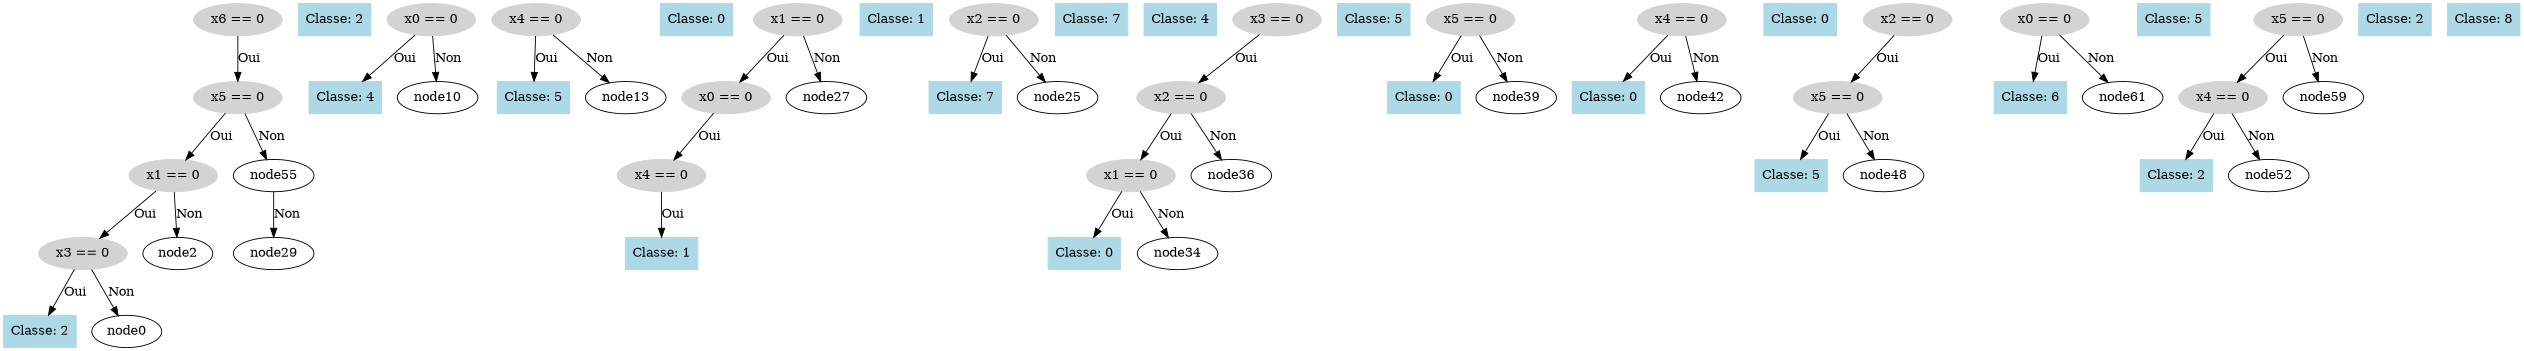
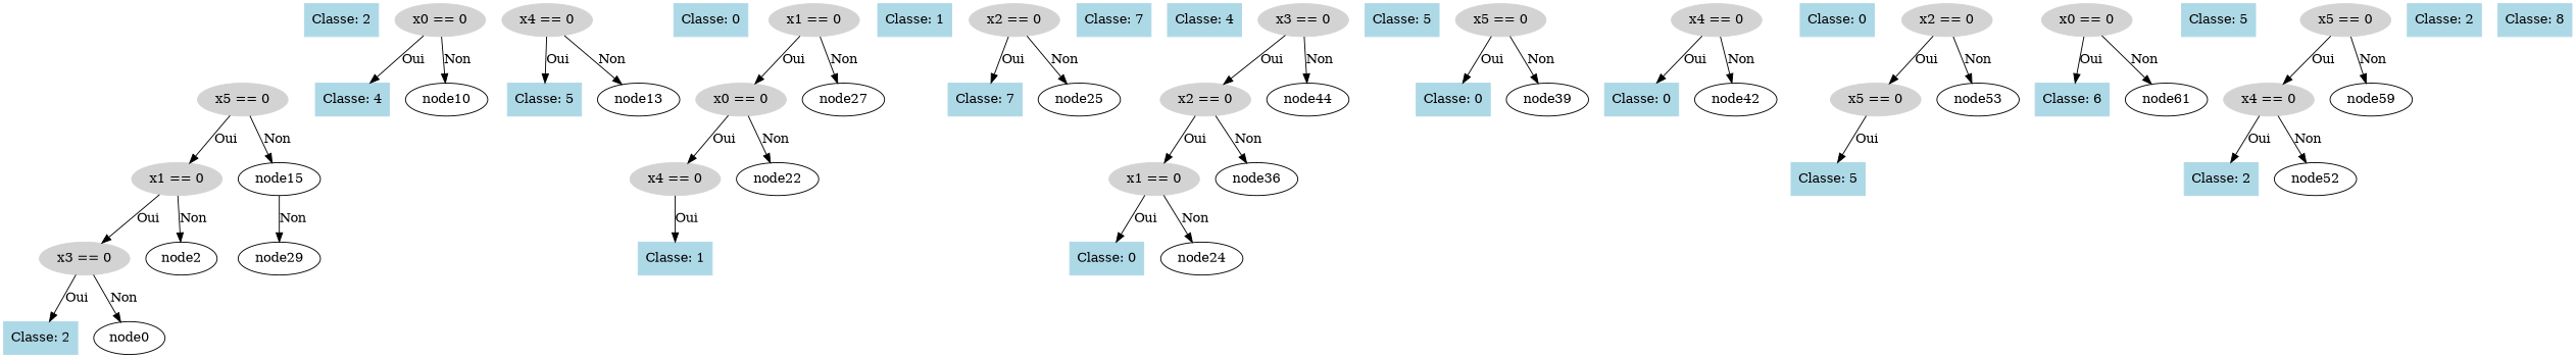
  digraph {
    node [color=lightblue shape=box style=filled]
-   n1 [color=lightgray label="x6 == 0" shape=ellipse]
    n2 [color=lightgray label="x5 == 0" shape=ellipse]
    n3 [color=lightgray label="x1 == 0" shape=ellipse]
-   node15 [label=node55 color="" shape="" style=""]
+   node15 [color="" shape="" style=""]
    node29 [color="" shape="" style=""]
    n6 [color=lightgray label="x3 == 0" shape=ellipse]
    n7 [label=node2 color="" shape="" style=""]
    n8 [label="Classe: 2"]
    n9 [label=node0 color="" shape="" style=""]
    n10 [label="Classe: 2"]
    n11 [color=lightgray label="x0 == 0" shape=ellipse]
    n12 [label="Classe: 4"]
    node10 [color="" shape="" style=""]
    n14 [color=lightgray label="x4 == 0" shape=ellipse]
    n15 [label="Classe: 5"]
    node13 [color="" shape="" style=""]
    n17 [label="Classe: 0"]
    n18 [color=lightgray label="x1 == 0" shape=ellipse]
    n19 [color=lightgray label="x0 == 0" shape=ellipse]
    node27 [color="" shape="" style=""]
    n21 [color=lightgray label="x4 == 0" shape=ellipse]
+   node22 [color="" shape="" style=""]
    n23 [label="Classe: 1"]
    n24 [label="Classe: 1"]
    n25 [color=lightgray label="x2 == 0" shape=ellipse]
    n26 [label="Classe: 7"]
    node25 [color="" shape="" style=""]
    n28 [label="Classe: 7"]
    n29 [label="Classe: 4"]
    n30 [color=lightgray label="x3 == 0" shape=ellipse]
    n31 [color=lightgray label="x2 == 0" shape=ellipse]
+   node44 [color="" shape="" style=""]
    n33 [color=lightgray label="x1 == 0" shape=ellipse]
    node36 [color="" shape="" style=""]
    n35 [label="Classe: 0"]
-   node34 [color="" shape="" style=""]
+   node34 [label=node24 color="" shape="" style=""]
    n37 [label="Classe: 5"]
    n38 [color=lightgray label="x5 == 0" shape=ellipse]
    n39 [label="Classe: 0"]
    node39 [color="" shape="" style=""]
    n41 [color=lightgray label="x4 == 0" shape=ellipse]
    n42 [label="Classe: 0"]
    node42 [color="" shape="" style=""]
    n44 [label="Classe: 0"]
    n45 [color=lightgray label="x2 == 0" shape=ellipse]
    n46 [color=lightgray label="x5 == 0" shape=ellipse]
+   node53 [color="" shape="" style=""]
    n48 [label="Classe: 5"]
-   node48 [color="" shape="" style=""]
    n50 [color=lightgray label="x0 == 0" shape=ellipse]
    n51 [label="Classe: 6"]
    n52 [label=node61 color="" shape="" style=""]
    n53 [label="Classe: 5"]
    n54 [color=lightgray label="x5 == 0" shape=ellipse]
    n55 [color=lightgray label="x4 == 0" shape=ellipse]
    node59 [color="" shape="" style=""]
    n57 [label="Classe: 2"]
    n58 [label=node52 color="" shape="" style=""]
    n59 [label="Classe: 2"]
    n60 [label="Classe: 8"]
-   n1 -> n2 [label=Oui]
    n2 -> n3 [label=Oui]
    n2 -> node15 [label=Non]
    n3 -> n6 [label=Oui]
    n3 -> n7 [label=Non]
    node15 -> node29 [label=Non]
    n6 -> n8 [label=Oui]
    n6 -> n9 [label=Non]
    n11 -> n12 [label=Oui]
    n11 -> node10 [label=Non]
    n14 -> n15 [label=Oui]
    n14 -> node13 [label=Non]
    n18 -> n19 [label=Oui]
    n18 -> node27 [label=Non]
    n19 -> n21 [label=Oui]
+   n19 -> node22 [label=Non]
    n21 -> n23 [label=Oui]
    n25 -> n26 [label=Oui]
    n25 -> node25 [label=Non]
    n30 -> n31 [label=Oui]
+   n30 -> node44 [label=Non]
    n31 -> n33 [label=Oui]
    n31 -> node36 [label=Non]
    n33 -> n35 [label=Oui]
    n33 -> node34 [label=Non]
    n38 -> n39 [label=Oui]
    n38 -> node39 [label=Non]
    n41 -> n42 [label=Oui]
    n41 -> node42 [label=Non]
    n45 -> n46 [label=Oui]
+   n45 -> node53 [label=Non]
    n46 -> n48 [label=Oui]
-   n46 -> node48 [label=Non]
    n50 -> n51 [label=Oui]
    n50 -> n52 [label=Non]
    n54 -> n55 [label=Oui]
    n54 -> node59 [label=Non]
    n55 -> n57 [label=Oui]
    n55 -> n58 [label=Non]
  }
